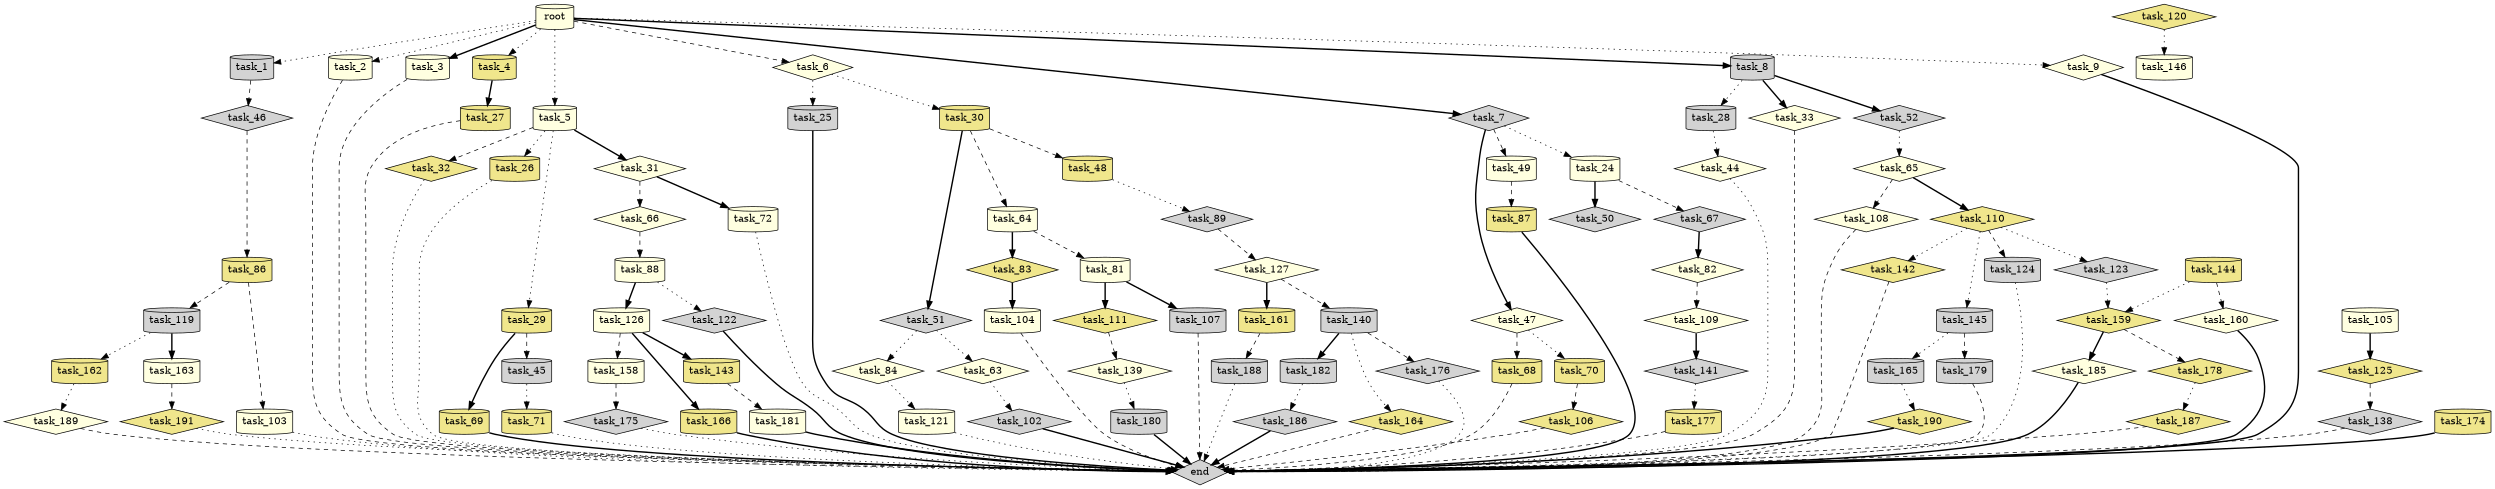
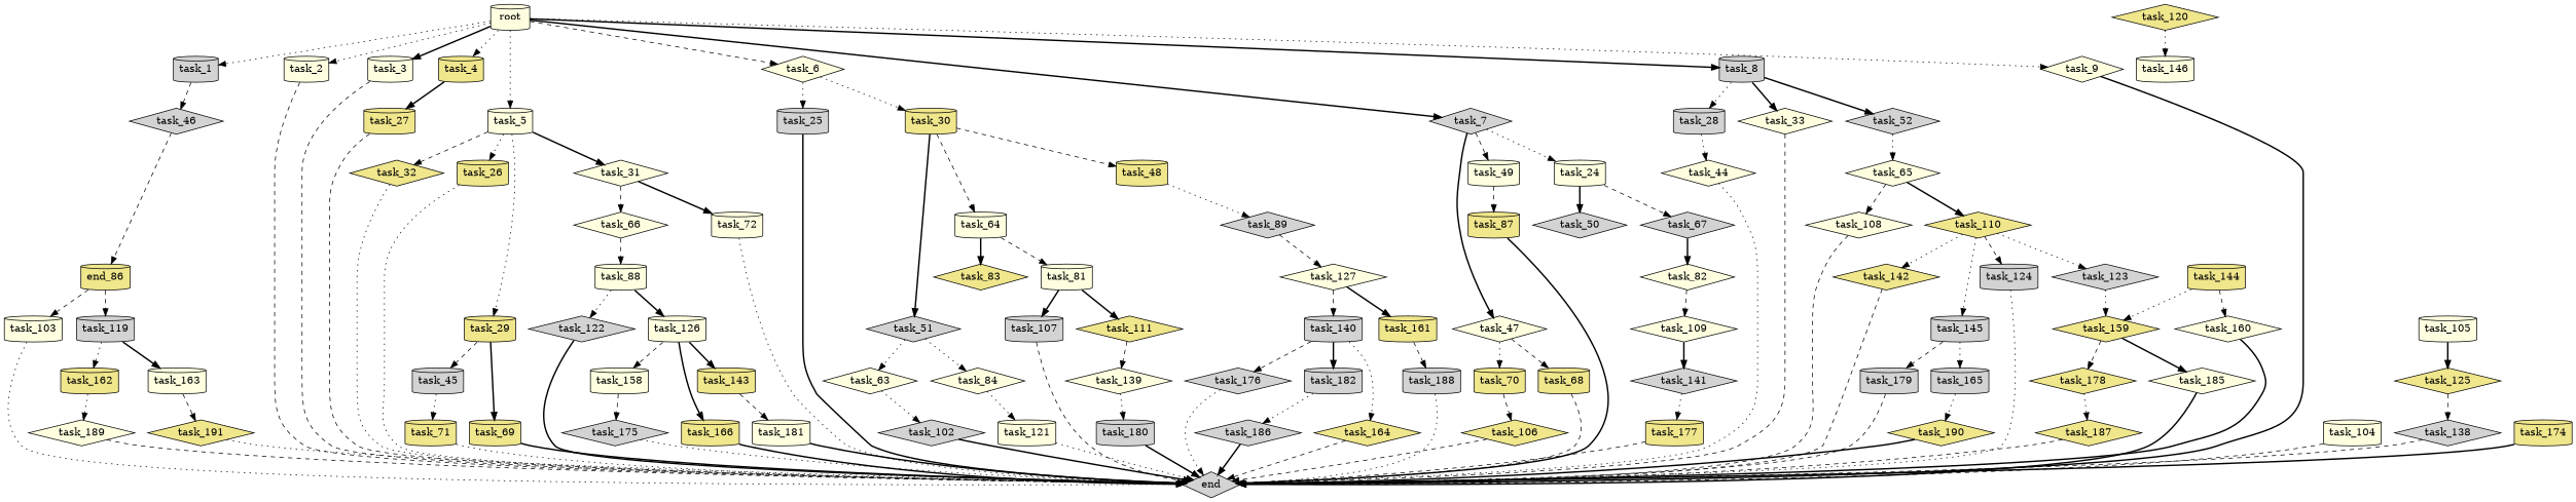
  digraph {
    node [fillcolor=lightyellow shape=cylinder style=filled]
    edge [style=dashed]
    task_1 [fillcolor=lightgrey]
    root
    task_2
    task_3
    task_4 [fillcolor=khaki]
    task_5
    task_6 [shape=diamond]
    task_7 [fillcolor=lightgrey shape=diamond]
    task_8 [fillcolor=lightgrey]
    task_9 [shape=diamond]
    task_46 [fillcolor=lightgrey shape=diamond]
    end [fillcolor=lightgrey shape=diamond]
    task_27 [fillcolor=khaki]
    task_26 [fillcolor=khaki]
    task_29 [fillcolor=khaki]
    task_31 [shape=diamond]
    task_32 [fillcolor=khaki shape=diamond]
    task_25 [fillcolor=lightgrey]
    task_30 [fillcolor=khaki]
    task_24
    task_47 [shape=diamond]
    task_49
    task_28 [fillcolor=lightgrey]
    task_33 [shape=diamond]
    task_52 [fillcolor=lightgrey shape=diamond]
-   task_86 [fillcolor=khaki]
+   task_86 [fillcolor=khaki label=end_86]
    task_45 [fillcolor=lightgrey]
    task_69 [fillcolor=khaki]
    task_66 [shape=diamond]
    task_72
    task_48 [fillcolor=khaki]
    task_51 [fillcolor=lightgrey shape=diamond]
    task_64
    task_50 [fillcolor=lightgrey shape=diamond]
    task_67 [fillcolor=lightgrey shape=diamond]
    task_68 [fillcolor=khaki]
    task_70 [fillcolor=khaki]
    task_87 [fillcolor=khaki]
    task_44 [shape=diamond]
    task_65 [shape=diamond]
    task_82 [shape=diamond]
    task_71 [fillcolor=khaki]
    task_89 [fillcolor=lightgrey shape=diamond]
    task_63 [shape=diamond]
    task_84 [shape=diamond]
    task_81
    task_83 [fillcolor=khaki shape=diamond]
    task_88
    task_103
    task_119 [fillcolor=lightgrey]
    task_106 [fillcolor=khaki shape=diamond]
    task_127 [shape=diamond]
    task_102 [fillcolor=lightgrey shape=diamond]
    task_121
    task_108 [shape=diamond]
    task_110 [fillcolor=khaki shape=diamond]
    task_107 [fillcolor=lightgrey]
    task_111 [fillcolor=khaki shape=diamond]
    task_104
    task_123 [fillcolor=lightgrey shape=diamond]
    task_124 [fillcolor=lightgrey]
    task_142 [fillcolor=khaki shape=diamond]
    task_145 [fillcolor=lightgrey]
    task_122 [fillcolor=lightgrey shape=diamond]
    task_126
    task_109 [shape=diamond]
    task_139 [shape=diamond]
    task_141 [fillcolor=lightgrey shape=diamond]
    task_125 [fillcolor=khaki shape=diamond]
    task_105
    task_120 [fillcolor=khaki shape=diamond]
    task_146
    task_162 [fillcolor=khaki]
    task_163
    task_143 [fillcolor=khaki]
    task_158
    task_166 [fillcolor=khaki]
    task_140 [fillcolor=lightgrey]
    task_161 [fillcolor=khaki]
    task_138 [fillcolor=lightgrey shape=diamond]
    task_177 [fillcolor=khaki]
    task_159 [fillcolor=khaki shape=diamond]
    task_165 [fillcolor=lightgrey]
    task_179 [fillcolor=lightgrey]
    task_180 [fillcolor=lightgrey]
    task_189 [shape=diamond]
    task_191 [fillcolor=khaki shape=diamond]
    task_144 [fillcolor=khaki]
    task_160 [shape=diamond]
    task_181
    task_175 [fillcolor=lightgrey shape=diamond]
    task_164 [fillcolor=khaki shape=diamond]
    task_176 [fillcolor=lightgrey shape=diamond]
    task_182 [fillcolor=lightgrey]
    task_188 [fillcolor=lightgrey]
    task_186 [fillcolor=lightgrey shape=diamond]
    task_178 [fillcolor=khaki shape=diamond]
    task_185 [shape=diamond]
    task_190 [fillcolor=khaki shape=diamond]
    task_174 [fillcolor=khaki]
    task_187 [fillcolor=khaki shape=diamond]
    task_1 -> task_46
    root -> task_1 [style=dotted]
    root -> task_2 [style=dotted]
    root -> task_3 [style=bold]
    root -> task_4 [style=dotted]
    root -> task_5 [style=dotted]
    root -> task_6
    root -> task_7 [style=bold]
    root -> task_8 [style=bold]
    root -> task_9 [style=dotted]
    task_2 -> end
    task_3 -> end
    task_4 -> task_27 [style=bold]
    task_5 -> task_26 [style=dotted]
    task_5 -> task_29 [style=dotted]
    task_5 -> task_31 [style=bold]
    task_5 -> task_32
    task_6 -> task_25 [style=dotted]
    task_6 -> task_30 [style=dotted]
    task_7 -> task_24 [style=dotted]
    task_7 -> task_47 [style=bold]
    task_7 -> task_49
    task_8 -> task_28 [style=dotted]
    task_8 -> task_33 [style=bold]
    task_8 -> task_52 [style=bold]
    task_9 -> end [style=bold]
    task_46 -> task_86
    task_27 -> end
    task_26 -> end [style=dotted]
    task_29 -> task_45
    task_29 -> task_69 [style=bold]
    task_31 -> task_66
    task_31 -> task_72 [style=bold]
    task_32 -> end [style=dotted]
    task_25 -> end [style=bold]
    task_30 -> task_48
    task_30 -> task_51 [style=bold]
    task_30 -> task_64
    task_24 -> task_50 [style=bold]
    task_24 -> task_67
    task_47 -> task_68
    task_47 -> task_70 [style=dotted]
    task_49 -> task_87
    task_28 -> task_44 [style=dotted]
    task_33 -> end
    task_52 -> task_65 [style=dotted]
    task_86 -> task_103
    task_86 -> task_119
    task_45 -> task_71 [style=dotted]
    task_69 -> end [style=bold]
    task_66 -> task_88
    task_72 -> end [style=dotted]
    task_48 -> task_89 [style=dotted]
    task_51 -> task_63 [style=dotted]
    task_51 -> task_84 [style=dotted]
    task_64 -> task_81
    task_64 -> task_83 [style=bold]
    task_67 -> task_82 [style=bold]
    task_68 -> end
    task_70 -> task_106
    task_87 -> end [style=bold]
    task_44 -> end [style=dotted]
    task_65 -> task_108
    task_65 -> task_110 [style=bold]
    task_82 -> task_109
    task_71 -> end [style=dotted]
    task_89 -> task_127
    task_63 -> task_102 [style=dotted]
    task_84 -> task_121 [style=dotted]
    task_81 -> task_107 [style=bold]
    task_81 -> task_111 [style=bold]
-   task_83 -> task_104 [style=bold]
    task_88 -> task_122 [style=dotted]
    task_88 -> task_126 [style=bold]
    task_103 -> end [style=dotted]
    task_119 -> task_162 [style=dotted]
    task_119 -> task_163 [style=bold]
    task_106 -> end
    task_127 -> task_140
    task_127 -> task_161 [style=bold]
    task_102 -> end [style=bold]
    task_121 -> end [style=dotted]
    task_108 -> end
    task_110 -> task_123 [style=dotted]
    task_110 -> task_124
    task_110 -> task_142 [style=dotted]
    task_110 -> task_145 [style=dotted]
    task_107 -> end
    task_111 -> task_139
    task_104 -> end
    task_123 -> task_159 [style=dotted]
    task_124 -> end [style=dotted]
    task_142 -> end
    task_145 -> task_165 [style=dotted]
    task_145 -> task_179
    task_122 -> end [style=bold]
    task_126 -> task_143 [style=bold]
    task_126 -> task_158
    task_126 -> task_166 [style=bold]
    task_109 -> task_141 [style=bold]
    task_139 -> task_180 [style=dotted]
    task_141 -> task_177 [style=dotted]
    task_125 -> task_138
    task_105 -> task_125 [style=bold]
    task_120 -> task_146 [style=dotted]
    task_162 -> task_189 [style=dotted]
    task_163 -> task_191
    task_143 -> task_181
    task_158 -> task_175
    task_166 -> end [style=bold]
    task_140 -> task_164 [style=dotted]
    task_140 -> task_176
    task_140 -> task_182 [style=bold]
    task_161 -> task_188
    task_138 -> end
    task_177 -> end
    task_159 -> task_178
    task_159 -> task_185 [style=bold]
    task_165 -> task_190 [style=dotted]
    task_179 -> end
    task_180 -> end [style=bold]
    task_189 -> end
    task_191 -> end [style=dotted]
    task_144 -> task_159 [style=dotted]
    task_144 -> task_160
    task_160 -> end [style=bold]
    task_181 -> end [style=bold]
    task_175 -> end [style=dotted]
    task_164 -> end
    task_176 -> end [style=dotted]
    task_182 -> task_186 [style=dotted]
    task_188 -> end [style=dotted]
    task_186 -> end [style=bold]
    task_178 -> task_187 [style=dotted]
    task_185 -> end [style=bold]
    task_190 -> end [style=bold]
    task_174 -> end [style=bold]
    task_187 -> end
  }
